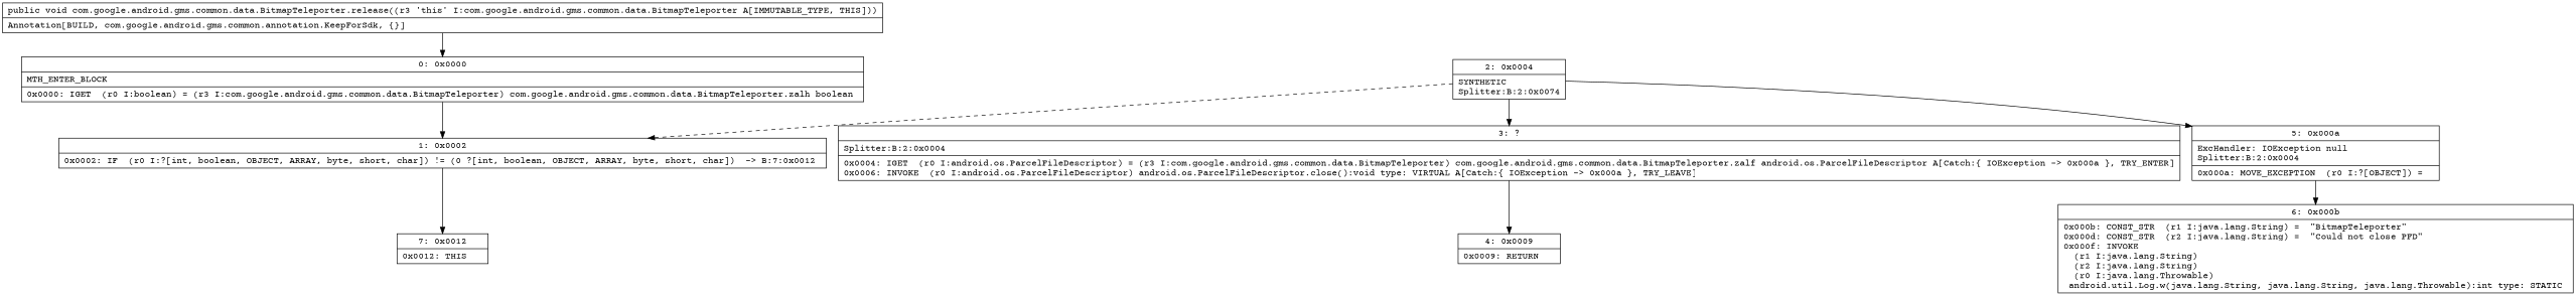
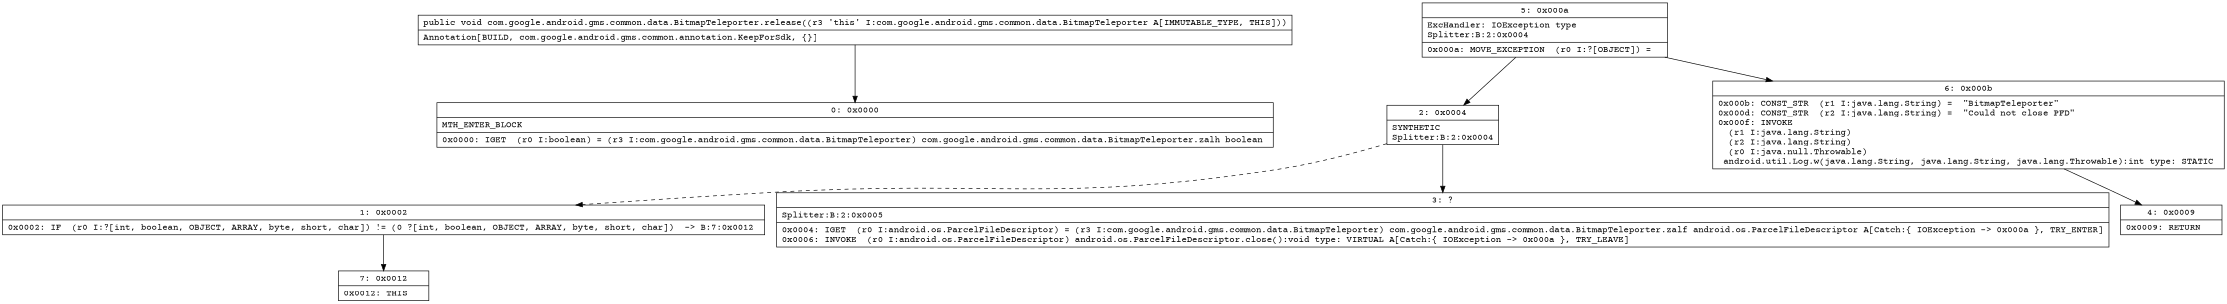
  digraph {
    fontname="Courier Prime"
    node [fontname="Courier Prime" shape=record]
    edge [fontname="Courier Prime"]
    n1 [label="{0\:\ 0x0000|MTH_ENTER_BLOCK\l|0x0000: IGET  (r0 I:boolean) = (r3 I:com.google.android.gms.common.data.BitmapTeleporter) com.google.android.gms.common.data.BitmapTeleporter.zalh boolean \l}"]
    n2 [label="{1\:\ 0x0002|0x0002: IF  (r0 I:?[int, boolean, OBJECT, ARRAY, byte, short, char]) != (0 ?[int, boolean, OBJECT, ARRAY, byte, short, char])  \-\> B:7:0x0012 \l}"]
    n3 [label="{7\:\ 0x0012|0x0012: THIS   \l}"]
-   n4 [label="{2\:\ 0x0004|SYNTHETIC\lSplitter:B:2:0x0074\l}"]
-   n5 [label="{3\:\ ?|Splitter:B:2:0x0004\l|0x0004: IGET  (r0 I:android.os.ParcelFileDescriptor) = (r3 I:com.google.android.gms.common.data.BitmapTeleporter) com.google.android.gms.common.data.BitmapTeleporter.zalf android.os.ParcelFileDescriptor A[Catch:\{ IOException \-\> 0x000a \}, TRY_ENTER]\l0x0006: INVOKE  (r0 I:android.os.ParcelFileDescriptor) android.os.ParcelFileDescriptor.close():void type: VIRTUAL A[Catch:\{ IOException \-\> 0x000a \}, TRY_LEAVE]\l}"]
-   n6 [label="{5\:\ 0x000a|ExcHandler: IOException null\lSplitter:B:2:0x0004\l|0x000a: MOVE_EXCEPTION  (r0 I:?[OBJECT]) =  \l}"]
+   n4 [label="{2\:\ 0x0004|SYNTHETIC\lSplitter:B:2:0x0004\l}"]
+   n5 [label="{3\:\ ?|Splitter:B:2:0x0005\l|0x0004: IGET  (r0 I:android.os.ParcelFileDescriptor) = (r3 I:com.google.android.gms.common.data.BitmapTeleporter) com.google.android.gms.common.data.BitmapTeleporter.zalf android.os.ParcelFileDescriptor A[Catch:\{ IOException \-\> 0x000a \}, TRY_ENTER]\l0x0006: INVOKE  (r0 I:android.os.ParcelFileDescriptor) android.os.ParcelFileDescriptor.close():void type: VIRTUAL A[Catch:\{ IOException \-\> 0x000a \}, TRY_LEAVE]\l}"]
+   n6 [label="{5\:\ 0x000a|ExcHandler: IOException type\lSplitter:B:2:0x0004\l|0x000a: MOVE_EXCEPTION  (r0 I:?[OBJECT]) =  \l}"]
    n7 [label="{4\:\ 0x0009|0x0009: RETURN   \l}"]
-   n8 [label="{6\:\ 0x000b|0x000b: CONST_STR  (r1 I:java.lang.String) =  \"BitmapTeleporter\" \l0x000d: CONST_STR  (r2 I:java.lang.String) =  \"Could not close PFD\" \l0x000f: INVOKE  \l  (r1 I:java.lang.String)\l  (r2 I:java.lang.String)\l  (r0 I:java.lang.Throwable)\l android.util.Log.w(java.lang.String, java.lang.String, java.lang.Throwable):int type: STATIC \l}"]
+   n8 [label="{6\:\ 0x000b|0x000b: CONST_STR  (r1 I:java.lang.String) =  \"BitmapTeleporter\" \l0x000d: CONST_STR  (r2 I:java.lang.String) =  \"Could not close PFD\" \l0x000f: INVOKE  \l  (r1 I:java.lang.String)\l  (r2 I:java.lang.String)\l  (r0 I:java.null.Throwable)\l android.util.Log.w(java.lang.String, java.lang.String, java.lang.Throwable):int type: STATIC \l}"]
    n9 [label="{public void com.google.android.gms.common.data.BitmapTeleporter.release((r3 'this' I:com.google.android.gms.common.data.BitmapTeleporter A[IMMUTABLE_TYPE, THIS]))  | Annotation[BUILD, com.google.android.gms.common.annotation.KeepForSdk, \{\}]\l}"]
-   n1 -> n2
    n2 -> n3
    n4 -> n2 [style=dashed]
    n4 -> n5
-   n4 -> n6
-   n5 -> n7
+   n6 -> n4
+   n8 -> n7
    n6 -> n8
    n9 -> n1
  }
